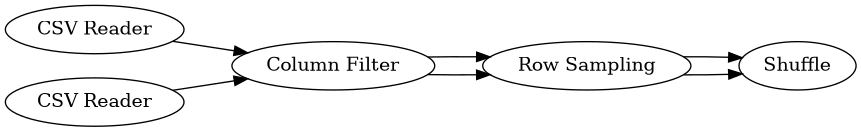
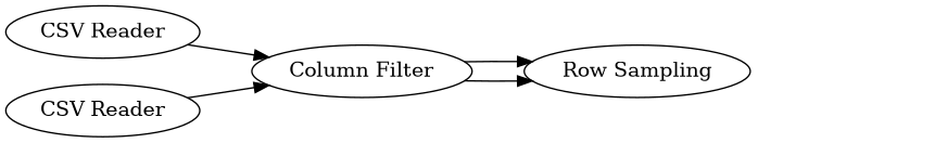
  digraph {
    rankdir=LR
    n1 [label="Row Sampling"]
-   n2 [label=Shuffle]
    n3 [label="Column Filter"]
    n4 [label="CSV Reader"]
    n5 [label="CSV Reader"]
-   n1 -> n2
-   n1 -> n2
    n3 -> n1
    n3 -> n1
    n4 -> n3
    n5 -> n3
  }
